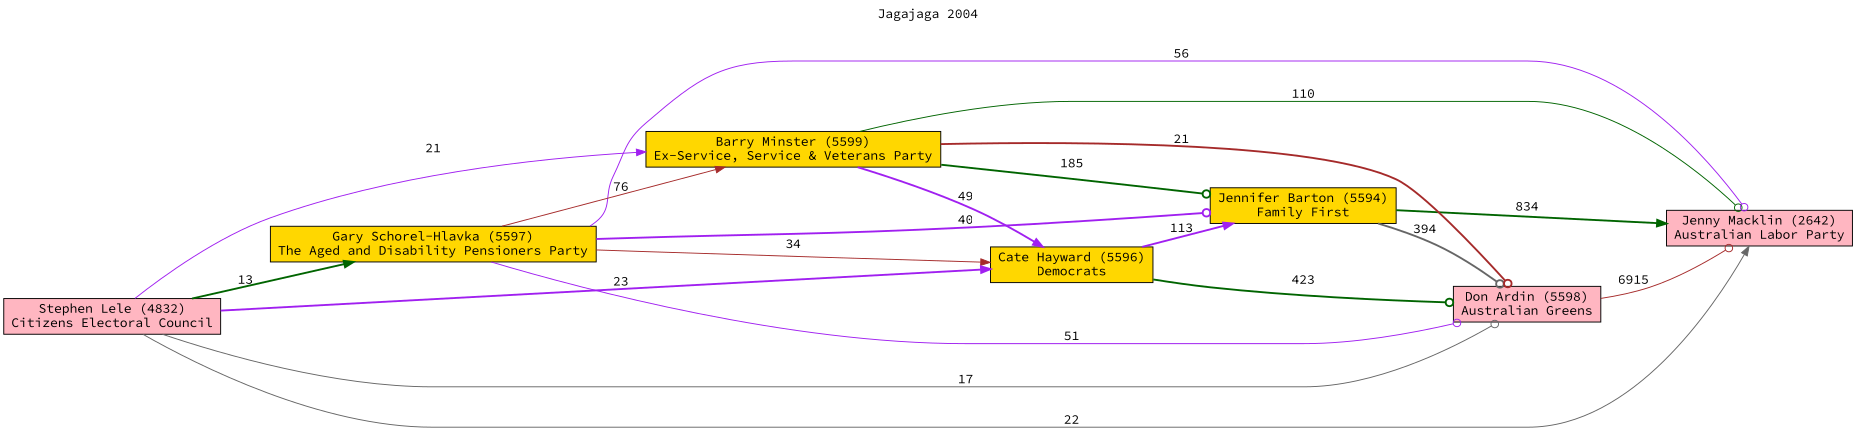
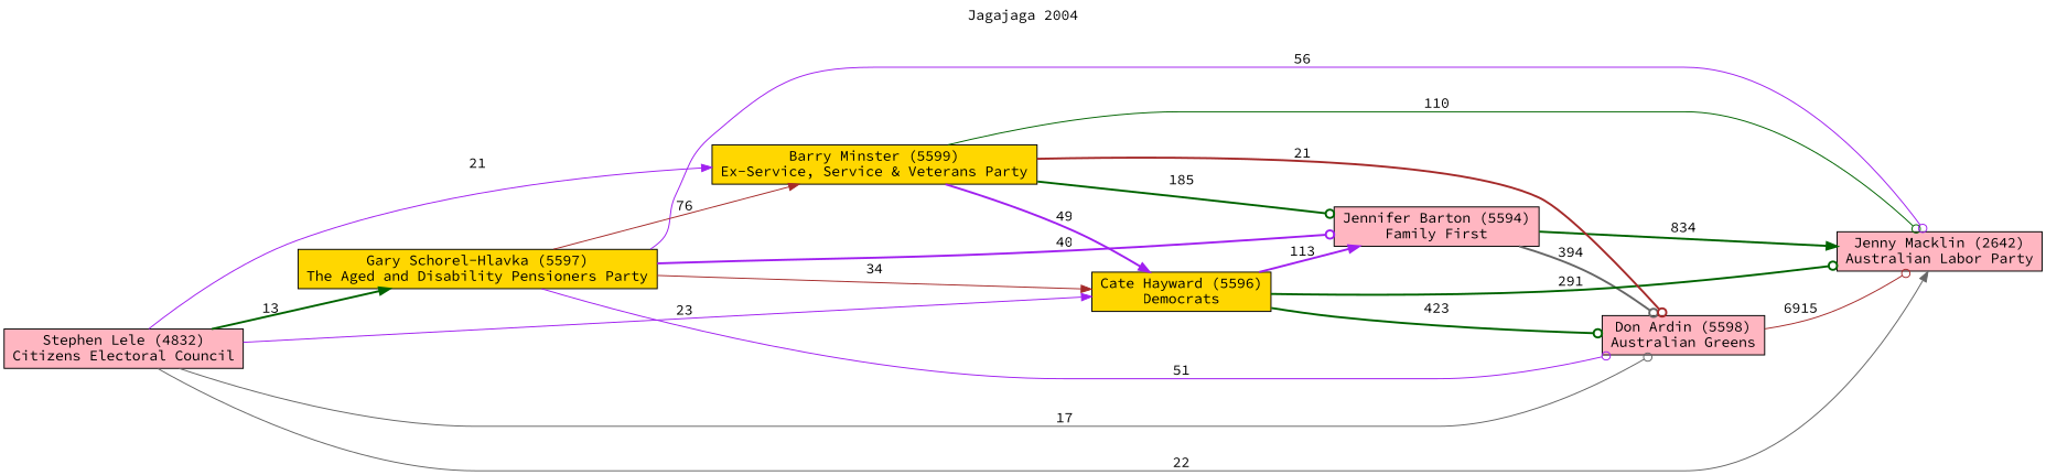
  digraph {
    fontname="Source Code Pro"
    label="Jagajaga 2004"
    labelloc=t
    mclimit=10
    rankdir=LR
    node [fillcolor=gold fontname="Source Code Pro" shape=box style=filled]
    edge [arrowhead=odot color=purple fontname="Source Code Pro" style=bold]
    n1 [fillcolor=lightpink label="Jenny Macklin (2642)\nAustralian Labor Party"]
    n2 [fillcolor=lightpink label="Don Ardin (5598)\nAustralian Greens"]
-   n3 [label="Jennifer Barton (5594)\nFamily First"]
+   n3 [fillcolor=lightpink label="Jennifer Barton (5594)\nFamily First"]
    n4 [label="Cate Hayward (5596)\nDemocrats"]
    n5 [label="Barry Minster (5599)\nEx-Service, Service & Veterans Party"]
    n6 [label="Gary Schorel-Hlavka (5597)\nThe Aged and Disability Pensioners Party"]
    n7 [fillcolor=lightpink label="Stephen Lele (4832)\nCitizens Electoral Council"]
    n2 -> n1 [color=brown label=6915 style=solid]
    n3 -> n1 [arrowhead=normal color=darkgreen label=834]
    n3 -> n2 [color=gray40 label=394]
+   n4 -> n1 [color=darkgreen label=291]
    n4 -> n2 [color=darkgreen label=423]
    n4 -> n3 [arrowhead=normal label=113]
    n5 -> n1 [color=darkgreen label=110 style=solid]
    n5 -> n2 [color=brown label=21]
    n5 -> n3 [color=darkgreen label=185]
    n5 -> n4 [arrowhead=normal label=49]
    n6 -> n1 [label=56 style=solid]
    n6 -> n2 [label=51 style=solid]
    n6 -> n3 [label=40]
    n6 -> n4 [arrowhead=normal color=brown label=34 style=solid]
    n6 -> n5 [arrowhead=normal color=brown label=76 style=solid]
    n7 -> n1 [arrowhead=normal color=gray40 label=22 style=solid]
    n7 -> n2 [color=gray40 label=17 style=solid]
-   n7 -> n4 [arrowhead=normal label=23]
+   n7 -> n4 [arrowhead=normal label=23 style=solid]
    n7 -> n5 [arrowhead=normal label=21 style=solid]
    n7 -> n6 [arrowhead=normal color=darkgreen label=13]
  }
